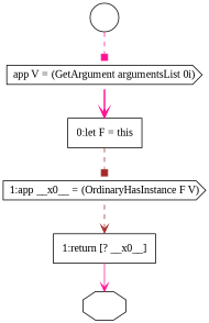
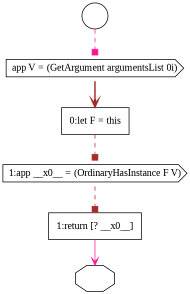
  digraph {
    fontname="Liberation Serif"
    node [color=black fillcolor=white fontname="Liberation Serif" shape=cds style=filled]
    edge [arrowhead=vee color=deeppink fontname="Liberation Serif" style=dashed]
    n1 [label=<<font color="black">1:app __x0__ = (OrdinaryHasInstance F V)</font>>]
    n2 [label=<<font color="black">     <table border="0" cellborder="1" cellspacing="0" cellpadding="10">       <tr><td align="left">1:return [? __x0__]</td></tr>     </table>   </font>> margin=0 shape=none]
    n3 [label=" " shape=octagon]
    n4 [label=" " shape=circle]
    n5 [label=<<font color="black">app V = (GetArgument argumentsList 0i)</font>>]
    n6 [label=<<font color="black">     <table border="0" cellborder="1" cellspacing="0" cellpadding="10">       <tr><td align="left">0:let F = this</td></tr>     </table>   </font>> margin=0 shape=none]
-   n1 -> n2 [color=brown]
+   n1 -> n2 [arrowhead=box color=brown]
    n2 -> n3 [style=solid]
    n4 -> n5 [arrowhead=box]
-   n5 -> n6 [style=bold]
+   n5 -> n6 [color=brown style=bold]
    n6 -> n1 [arrowhead=box color=brown]
  }
